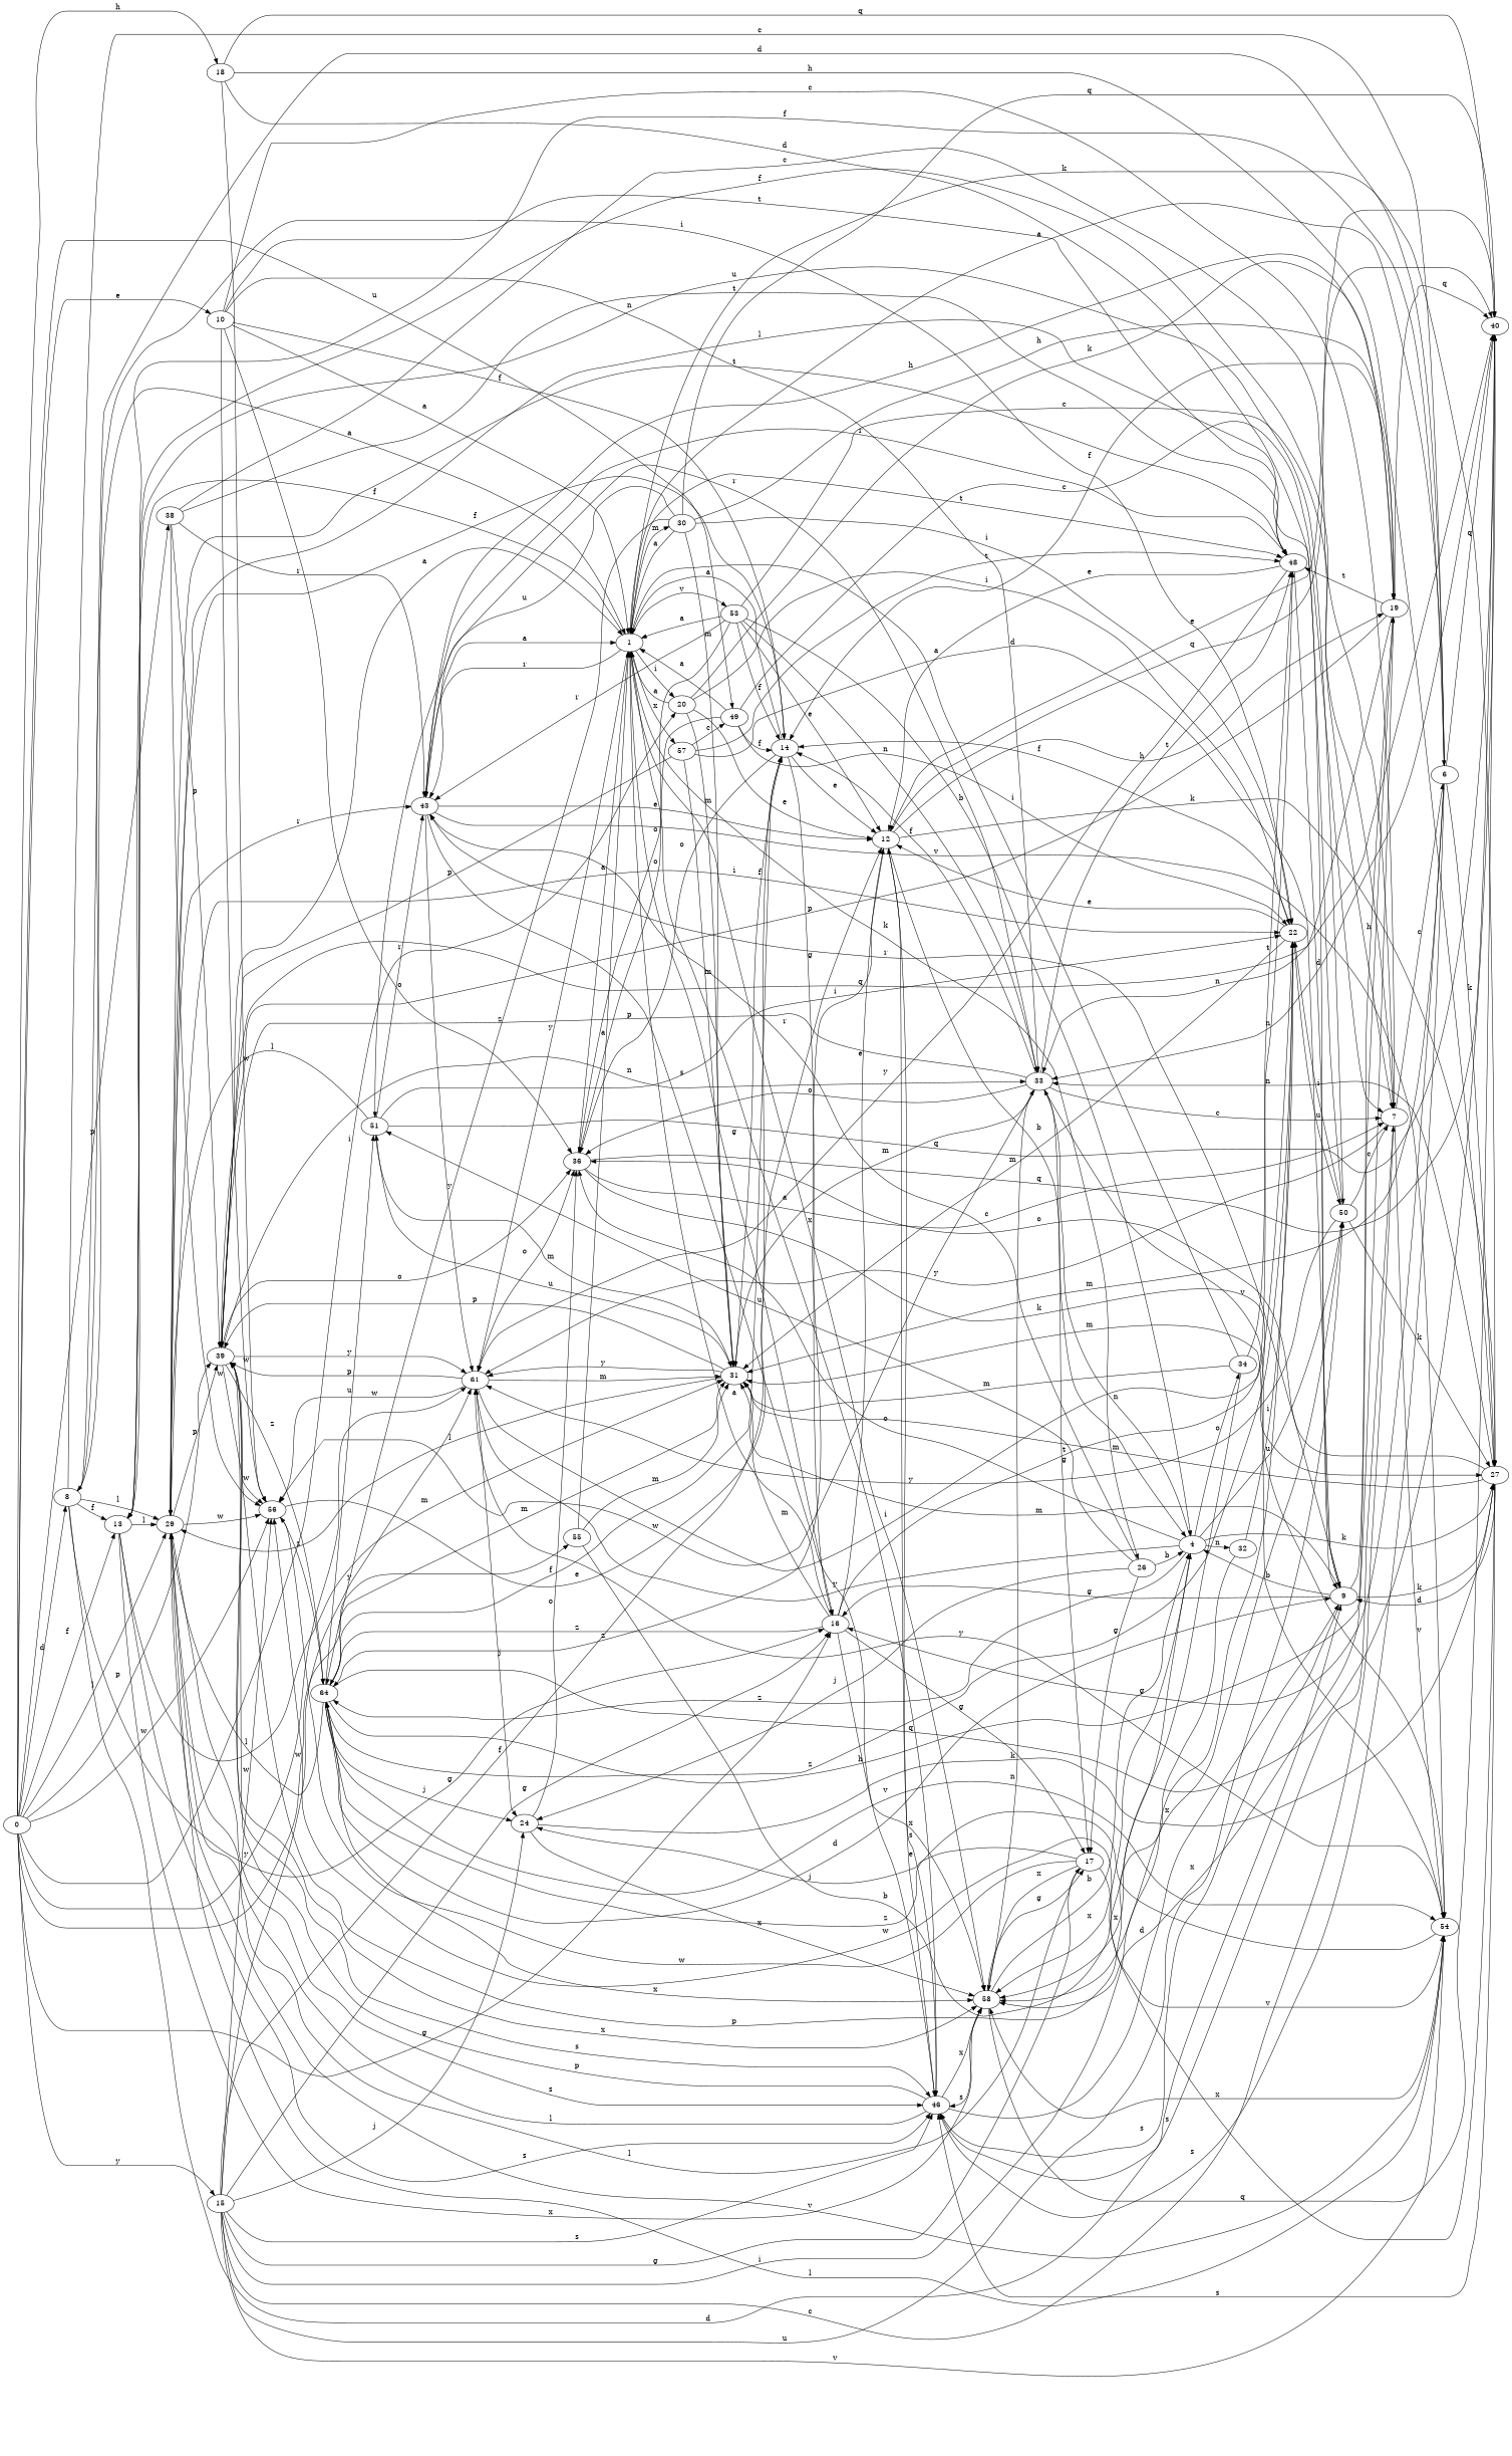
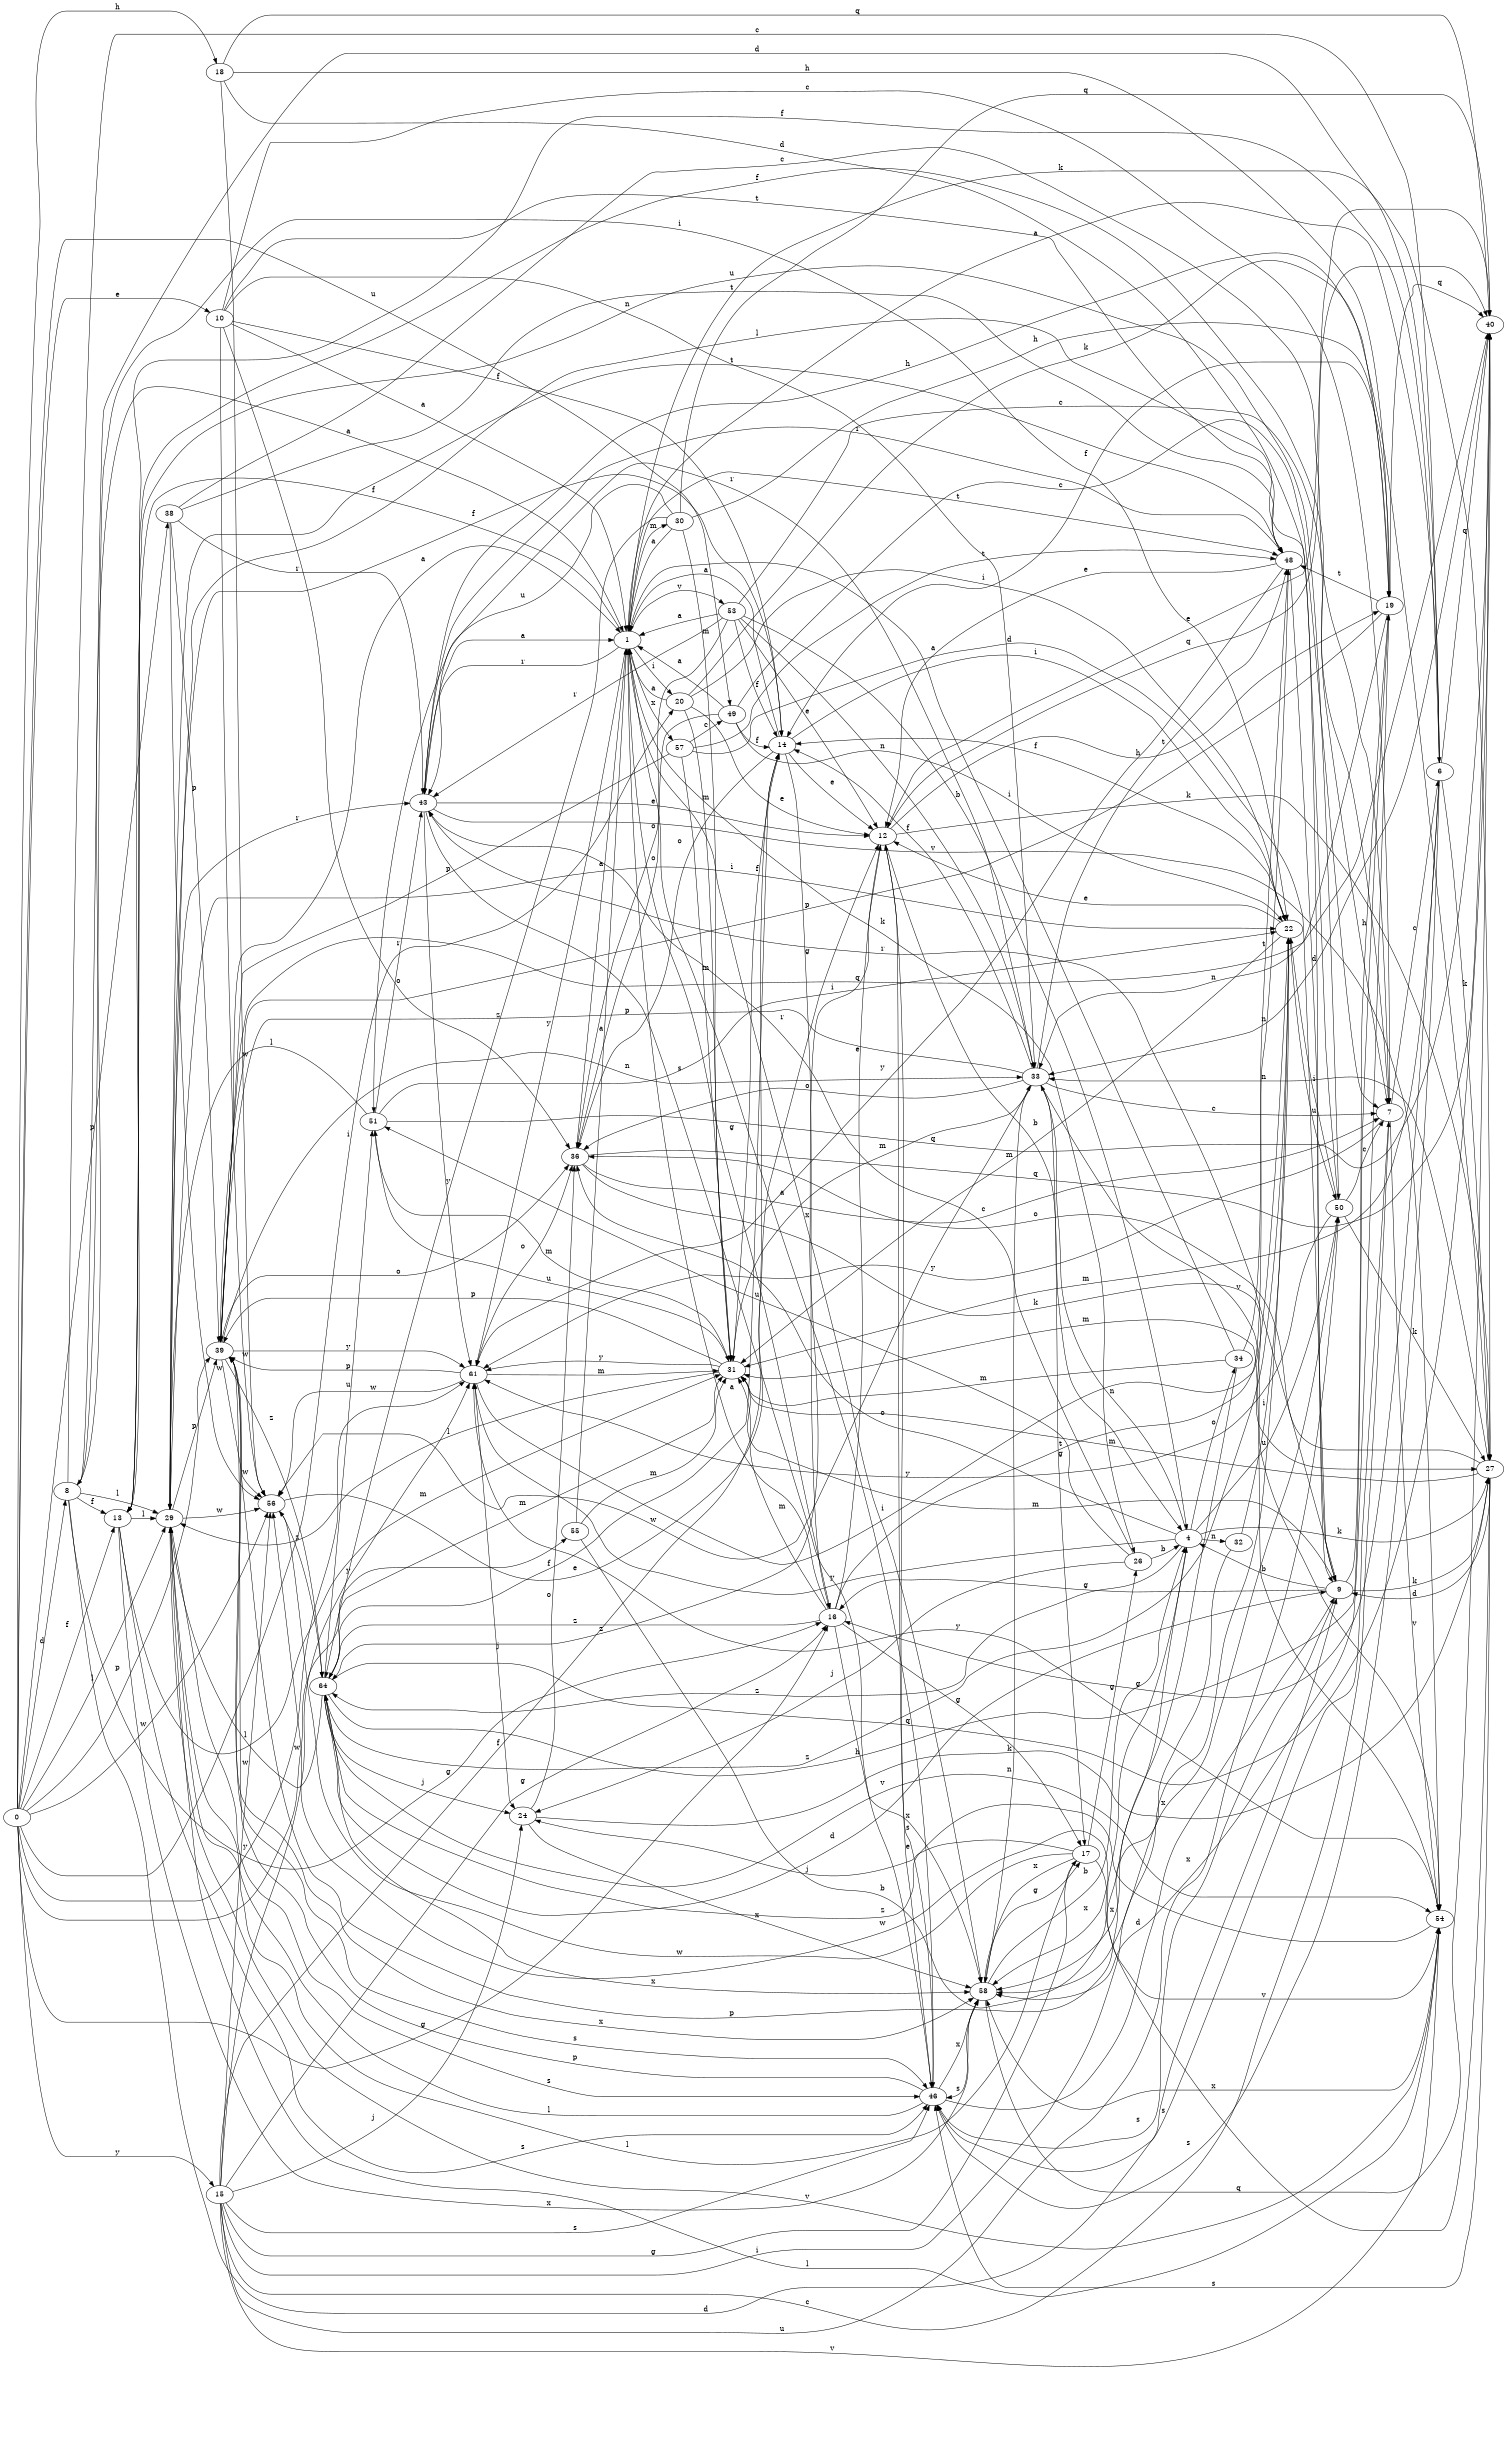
  strict digraph {
    rankdir=LR
    0
    8
    10
    13
    15
    16
    18
    20
    29
    38
    39
    49
    55
    56
    61
    1
    6
    9
    22
    48
    33
    36
    7
    14
    58
    50
    31
    46
    54
    17
    24
    64
    12
    40
    19
    27
    43
    4
    26
    30
    53
    57
    51
    32
    34
    0 -> 8 [label=d]
    0 -> 10 [label=e]
    0 -> 13 [label=f]
    0 -> 15 [label=y]
    0 -> 16 [label=g]
    0 -> 18 [label=h]
    0 -> 20 [label=i]
    0 -> 29 [label=l]
    0 -> 38 [label=p]
    0 -> 39 [label=p]
    0 -> 49 [label=u]
    0 -> 55 [label=w]
    0 -> 56 [label=w]
    0 -> 61 [label=y]
    8 -> 13 [label=f]
    8 -> 16 [label=g]
    8 -> 29 [label=l]
    8 -> 1 [label=a]
    8 -> 6 [label=c]
    8 -> 9 [label=d]
    8 -> 22 [label=i]
    10 -> 56 [label=w]
    10 -> 1 [label=a]
    10 -> 48 [label=t]
    10 -> 33 [label=n]
    10 -> 36 [label=o]
    10 -> 7 [label=c]
    10 -> 14 [label=f]
    13 -> 29 [label=l]
    13 -> 58 [label=x]
    13 -> 50 [label=u]
    13 -> 31 [label=m]
    13 -> 46 [label=s]
    15 -> 16 [label=g]
    15 -> 56 [label=w]
    15 -> 61 [label=y]
    15 -> 22 [label=i]
    15 -> 7 [label=c]
    15 -> 14 [label=f]
    15 -> 50 [label=u]
    15 -> 46 [label=s]
    15 -> 54 [label=v]
    15 -> 17 [label=g]
    15 -> 24 [label=j]
    16 -> 1 [label=a]
    16 -> 48 [label=t]
    16 -> 58 [label=x]
    16 -> 31 [label=m]
    16 -> 17 [label=g]
    16 -> 64 [label=z]
    16 -> 12 [label=e]
    18 -> 56 [label=w]
    18 -> 9 [label=d]
    18 -> 40 [label=q]
    18 -> 19 [label=h]
    20 -> 1 [label=a]
    20 -> 22 [label=i]
    20 -> 31 [label=m]
    20 -> 12 [label=e]
    20 -> 27 [label=k]
    29 -> 39 [label=p]
    29 -> 56 [label=w]
    29 -> 22 [label=i]
    29 -> 48 [label=t]
    29 -> 14 [label=f]
    29 -> 46 [label=s]
    29 -> 54 [label=v]
    29 -> 43 [label=r]
    38 -> 39 [label=p]
    38 -> 56 [label=w]
    38 -> 48 [label=t]
    38 -> 7 [label=c]
    38 -> 43 [label=r]
    39 -> 56 [label=w]
    39 -> 61 [label=y]
    39 -> 1 [label=a]
    39 -> 33 [label=n]
    39 -> 36 [label=o]
    39 -> 58 [label=x]
    39 -> 46 [label=s]
    39 -> 64 [label=z]
    39 -> 40 [label=q]
    49 -> 1 [label=a]
    49 -> 22 [label=i]
    49 -> 36 [label=o]
    49 -> 7 [label=c]
    49 -> 14 [label=f]
    55 -> 1 [label=a]
    55 -> 31 [label=m]
    55 -> 4 [label=b]
    56 -> 64 [label=z]
    56 -> 12 [label=e]
    61 -> 39 [label=p]
    61 -> 56 [label=w]
    61 -> 22 [label=i]
    61 -> 36 [label=o]
    61 -> 31 [label=m]
    61 -> 24 [label=j]
    1 -> 13 [label=f]
    1 -> 16 [label=g]
    1 -> 20 [label=i]
    1 -> 61 [label=y]
    1 -> 48 [label=t]
    1 -> 58 [label=x]
    1 -> 27 [label=k]
    1 -> 43 [label=r]
    1 -> 26 [label=k]
    1 -> 30 [label=m]
    1 -> 53 [label=v]
    1 -> 57 [label=x]
    6 -> 8 [label=d]
    6 -> 13 [label=f]
    6 -> 16 [label=g]
    6 -> 1 [label=a]
    6 -> 31 [label=m]
    6 -> 46 [label=s]
    6 -> 40 [label=q]
    6 -> 27 [label=k]
    9 -> 16 [label=g]
    9 -> 31 [label=m]
    9 -> 46 [label=s]
    9 -> 19 [label=h]
    9 -> 27 [label=k]
    9 -> 43 [label=r]
    9 -> 4 [label=b]
    22 -> 14 [label=f]
    22 -> 50 [label=u]
    22 -> 31 [label=m]
    22 -> 64 [label=z]
    22 -> 12 [label=e]
    48 -> 61 [label=y]
    48 -> 9 [label=d]
    48 -> 12 [label=e]
    48 -> 43 [label=r]
    33 -> 39 [label=p]
    33 -> 56 [label=w]
    33 -> 48 [label=t]
    33 -> 36 [label=o]
    33 -> 7 [label=c]
    33 -> 14 [label=f]
    33 -> 31 [label=m]
    33 -> 54 [label=v]
    33 -> 17 [label=g]
    33 -> 43 [label=r]
    36 -> 1 [label=a]
    36 -> 7 [label=c]
    36 -> 40 [label=q]
    36 -> 27 [label=k]
    7 -> 13 [label=f]
    7 -> 61 [label=y]
    7 -> 6 [label=c]
    7 -> 46 [label=s]
    7 -> 54 [label=v]
    14 -> 16 [label=g]
    14 -> 1 [label=a]
-   30 -> 22 [label=i]
+   14 -> 22 [label=i]
    14 -> 36 [label=o]
    14 -> 12 [label=e]
    58 -> 33 [label=n]
    58 -> 46 [label=s]
    58 -> 17 [label=g]
    58 -> 40 [label=q]
    58 -> 4 [label=b]
    50 -> 29 [label=l]
    50 -> 61 [label=y]
    50 -> 22 [label=i]
    50 -> 7 [label=c]
    50 -> 58 [label=x]
    50 -> 27 [label=k]
    31 -> 29 [label=l]
    31 -> 39 [label=p]
    31 -> 61 [label=y]
    31 -> 14 [label=f]
    31 -> 51 [label=u]
    46 -> 29 [label=l]
    46 -> 39 [label=p]
    46 -> 1 [label=a]
    46 -> 9 [label=d]
    46 -> 58 [label=x]
    46 -> 12 [label=e]
    54 -> 29 [label=l]
    54 -> 61 [label=y]
    54 -> 58 [label=x]
    54 -> 31 [label=m]
    54 -> 64 [label=z]
    17 -> 29 [label=l]
    17 -> 56 [label=w]
    17 -> 58 [label=x]
    17 -> 54 [label=v]
    17 -> 24 [label=j]
    24 -> 36 [label=o]
    24 -> 58 [label=x]
    24 -> 27 [label=k]
    64 -> 29 [label=l]
    64 -> 9 [label=d]
    64 -> 14 [label=f]
    64 -> 58 [label=x]
    64 -> 31 [label=m]
    64 -> 54 [label=v]
    64 -> 24 [label=j]
    64 -> 40 [label=q]
    64 -> 19 [label=h]
    64 -> 51 [label=u]
    12 -> 46 [label=s]
    12 -> 64 [label=z]
    12 -> 40 [label=q]
    12 -> 19 [label=h]
    12 -> 27 [label=k]
    12 -> 4 [label=b]
    40 -> 33 [label=n]
    40 -> 12 [label=e]
    19 -> 39 [label=p]
    19 -> 48 [label=t]
    19 -> 33 [label=n]
    19 -> 14 [label=f]
    19 -> 58 [label=x]
    19 -> 40 [label=q]
    27 -> 56 [label=w]
    27 -> 9 [label=d]
    27 -> 33 [label=n]
    27 -> 36 [label=o]
    27 -> 31 [label=m]
    27 -> 46 [label=s]
    43 -> 61 [label=y]
    43 -> 1 [label=a]
    43 -> 46 [label=s]
    43 -> 54 [label=v]
    43 -> 12 [label=e]
    43 -> 19 [label=h]
    4 -> 61 [label=y]
    4 -> 33 [label=n]
    4 -> 36 [label=o]
    4 -> 58 [label=x]
    4 -> 50 [label=u]
    4 -> 64 [label=z]
    4 -> 27 [label=k]
    4 -> 32 [label=n]
    4 -> 34 [label=o]
-   26 -> 17 [label=g]
+   17 -> 26 [label=g]
    26 -> 24 [label=j]
    26 -> 43 [label=r]
    26 -> 4 [label=b]
    26 -> 51 [label=u]
    30 -> 1 [label=a]
    30 -> 31 [label=m]
    30 -> 64 [label=z]
    30 -> 40 [label=q]
    30 -> 19 [label=h]
    30 -> 51 [label=u]
    53 -> 1 [label=a]
    53 -> 33 [label=n]
    53 -> 36 [label=o]
    53 -> 7 [label=c]
    53 -> 14 [label=f]
    53 -> 12 [label=e]
    53 -> 43 [label=r]
    53 -> 4 [label=b]
    57 -> 39 [label=p]
    57 -> 49 [label=c]
    57 -> 9 [label=d]
    57 -> 48 [label=t]
    57 -> 31 [label=m]
    51 -> 29 [label=l]
    51 -> 22 [label=i]
    51 -> 31 [label=m]
    51 -> 40 [label=q]
    51 -> 43 [label=r]
    32 -> 39 [label=p]
    32 -> 22 [label=i]
    34 -> 1 [label=a]
    34 -> 48 [label=t]
    34 -> 58 [label=x]
    34 -> 31 [label=m]
  }
